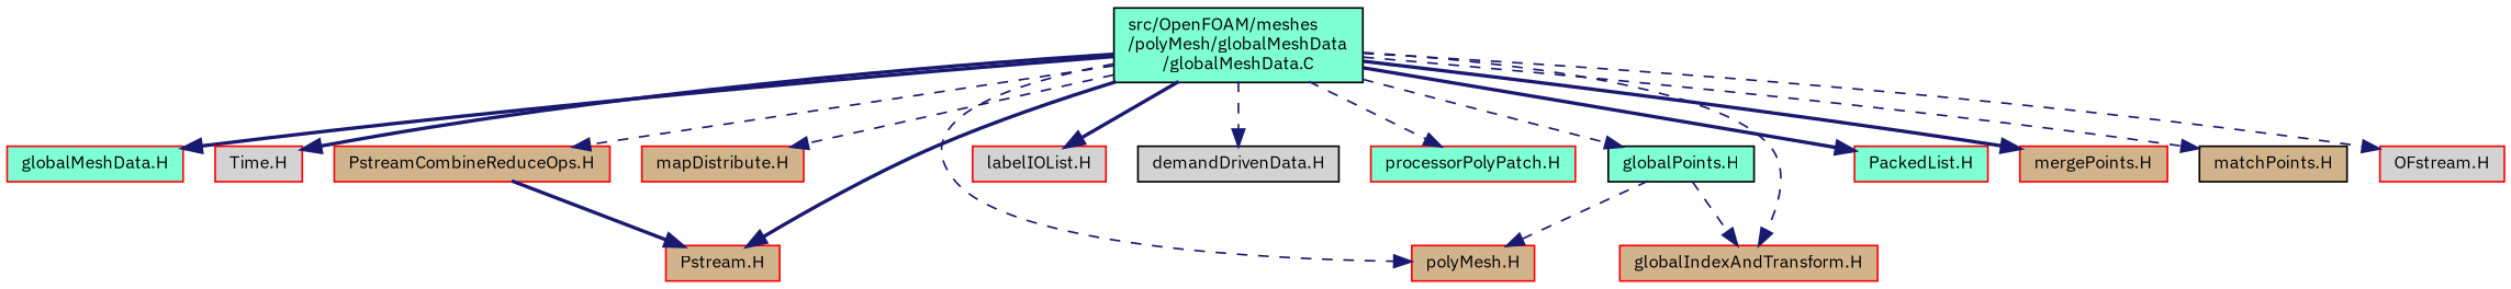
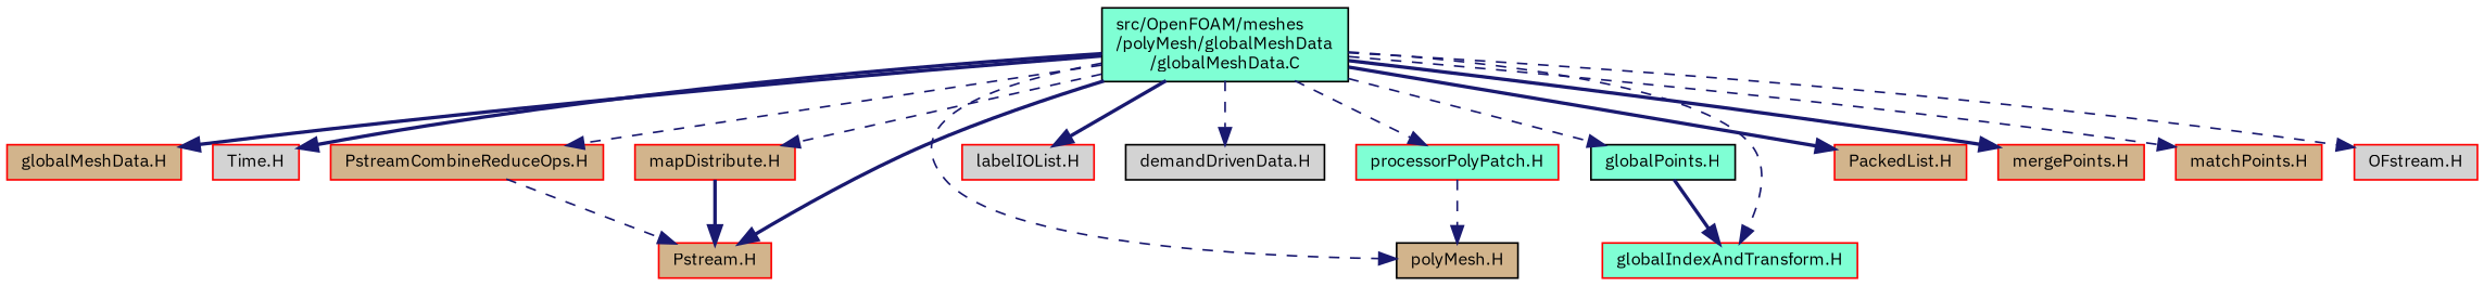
  digraph {
    fontname="IBM Plex Sans"
    node [color=red fillcolor=tan fontname="IBM Plex Sans" fontsize=10 shape=record style=filled]
    edge [color=midnightblue fontname="IBM Plex Sans" fontsize=10 labelfontname=Helvetica labelfontsize=10 style=dashed]
    n1 [color=black fillcolor=aquamarine fontcolor=black height=0.2 label="src/OpenFOAM/meshes\l/polyMesh/globalMeshData\l/globalMeshData.C" width=0.4]
-   n2 [fillcolor=aquamarine height=0.2 label="globalMeshData.H" width=0.4]
+   n2 [height=0.2 label="globalMeshData.H" width=0.4]
    n3 [fillcolor=lightgrey height=0.2 label="Time.H" width=0.4]
    n4 [height=0.2 label="Pstream.H" width=0.4]
    n5 [height=0.2 label="PstreamCombineReduceOps.H" width=0.4]
    n6 [fillcolor=aquamarine height=0.2 label="processorPolyPatch.H" width=0.4]
-   n7 [height=0.2 label="polyMesh.H" width=0.4]
+   n7 [color=black height=0.2 label="polyMesh.H" width=0.4]
    n8 [fillcolor=lightgrey height=0.2 label="labelIOList.H" width=0.4]
    n9 [color=black fillcolor=lightgrey height=0.2 label="demandDrivenData.H" width=0.4]
    n10 [color=black fillcolor=aquamarine height=0.2 label="globalPoints.H" width=0.4]
-   n11 [height=0.2 label="globalIndexAndTransform.H" width=0.4]
+   n11 [fillcolor=aquamarine height=0.2 label="globalIndexAndTransform.H" width=0.4]
    n12 [height=0.2 label="mapDistribute.H" width=0.4]
-   n13 [fillcolor=aquamarine height=0.2 label="PackedList.H" width=0.4]
+   n13 [height=0.2 label="PackedList.H" width=0.4]
    n14 [height=0.2 label="mergePoints.H" width=0.4]
-   n15 [color=black height=0.2 label="matchPoints.H" width=0.4]
+   n15 [height=0.2 label="matchPoints.H" width=0.4]
    n16 [fillcolor=lightgrey height=0.2 label="OFstream.H" width=0.4]
    n1 -> n2 [style=bold]
    n1 -> n3 [style=bold]
    n1 -> n4 [style=bold]
    n1 -> n5
    n1 -> n6
    n1 -> n7
    n1 -> n8 [style=bold]
    n1 -> n9
    n1 -> n10
    n1 -> n11
    n1 -> n12
    n1 -> n13 [style=bold]
    n1 -> n14 [style=bold]
    n1 -> n15
    n1 -> n16
-   n5 -> n4 [style=bold]
-   n10 -> n7
-   n10 -> n11
+   n5 -> n4
+   n6 -> n7
+   n10 -> n11 [style=bold]
+   n12 -> n4 [style=bold]
  }
